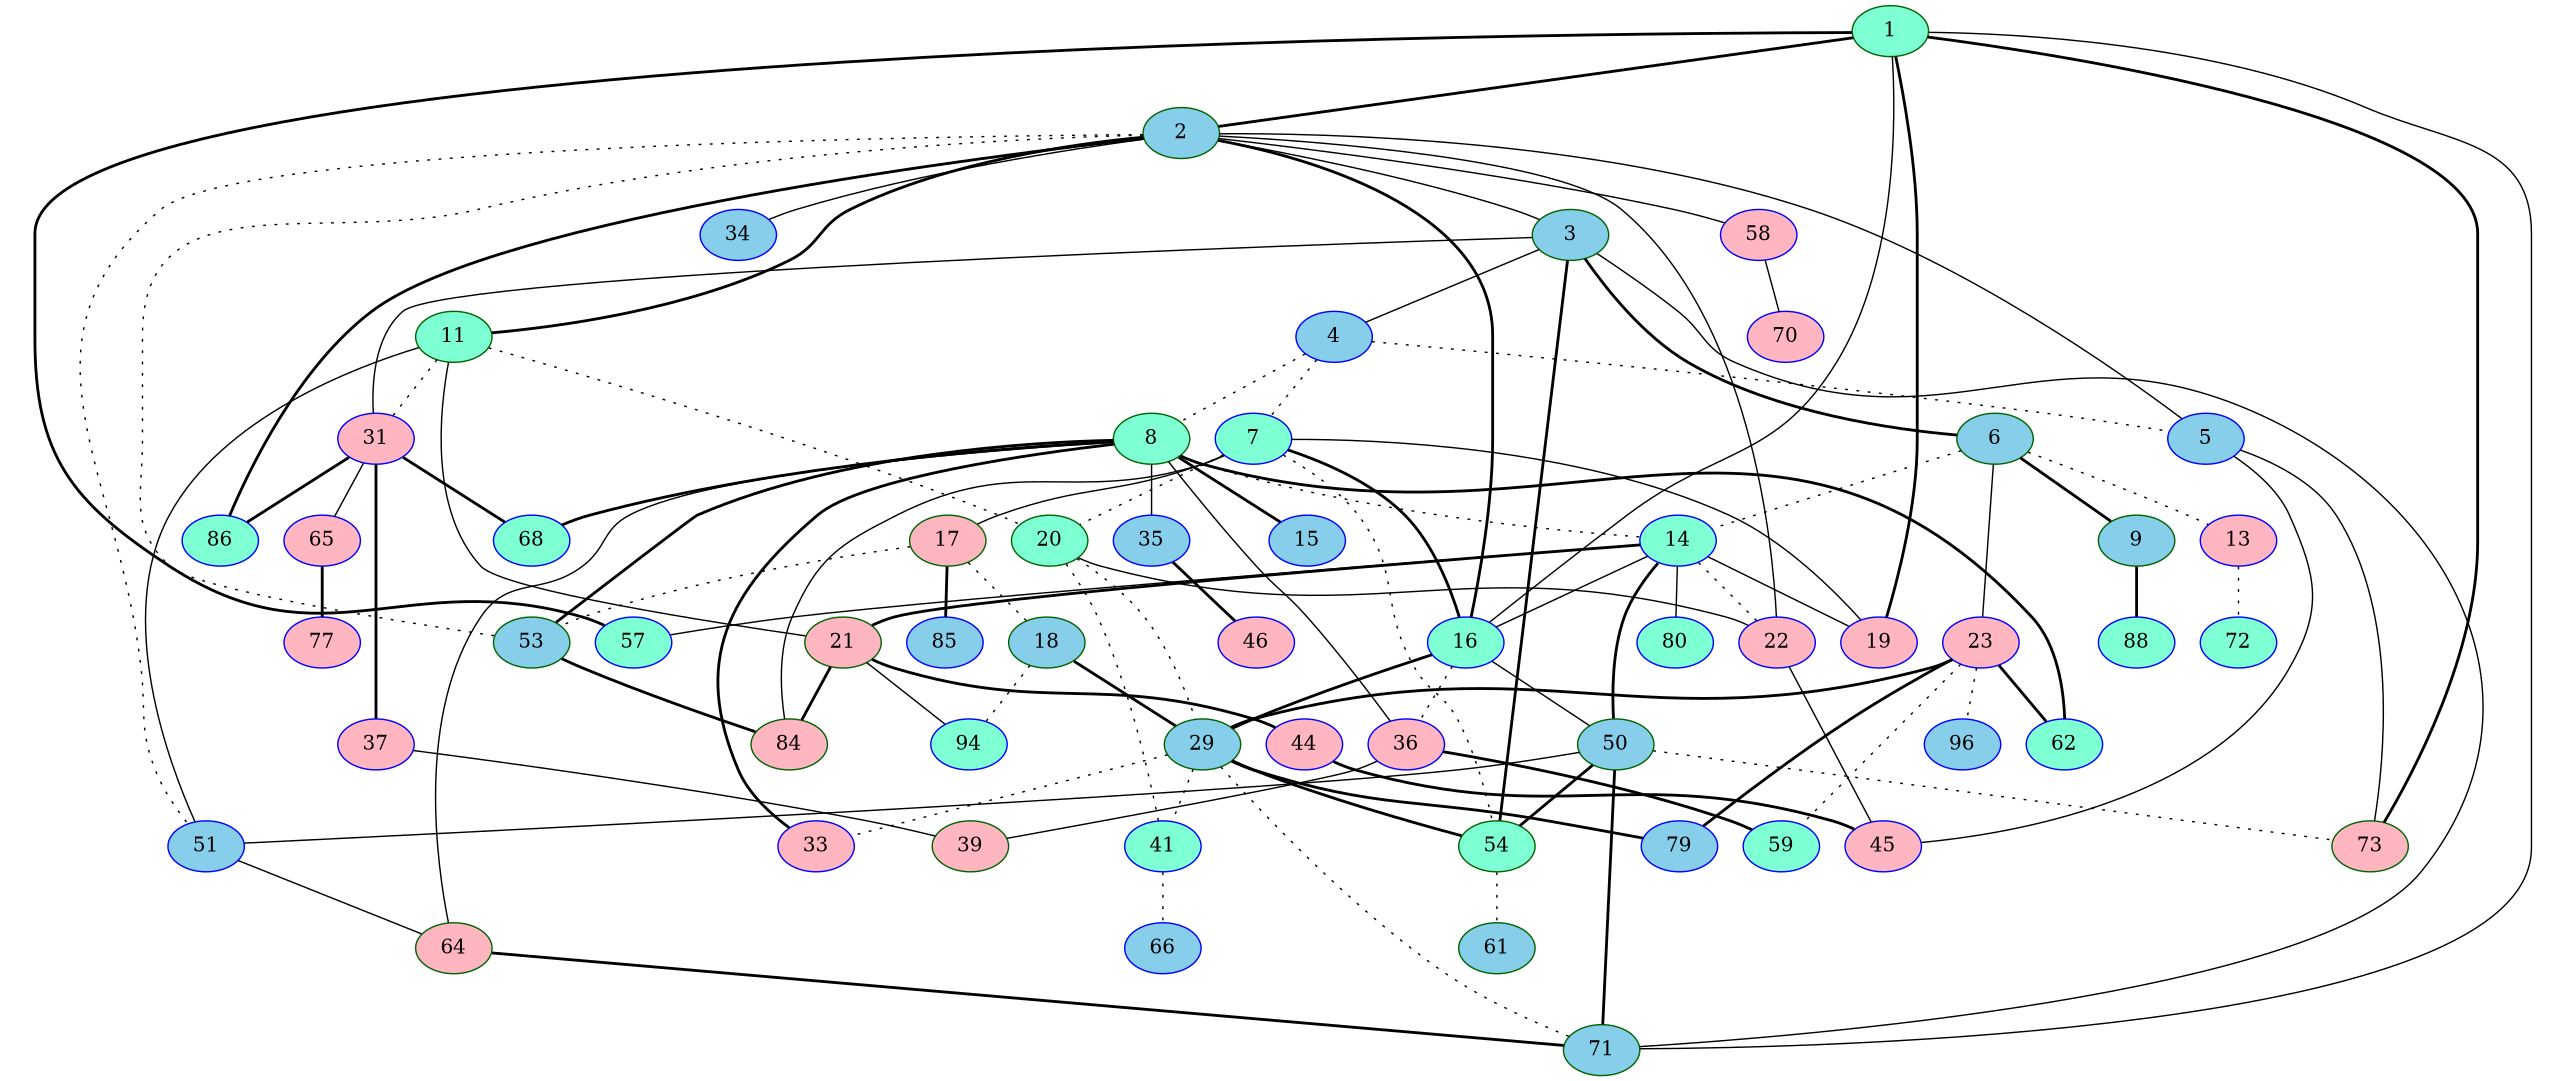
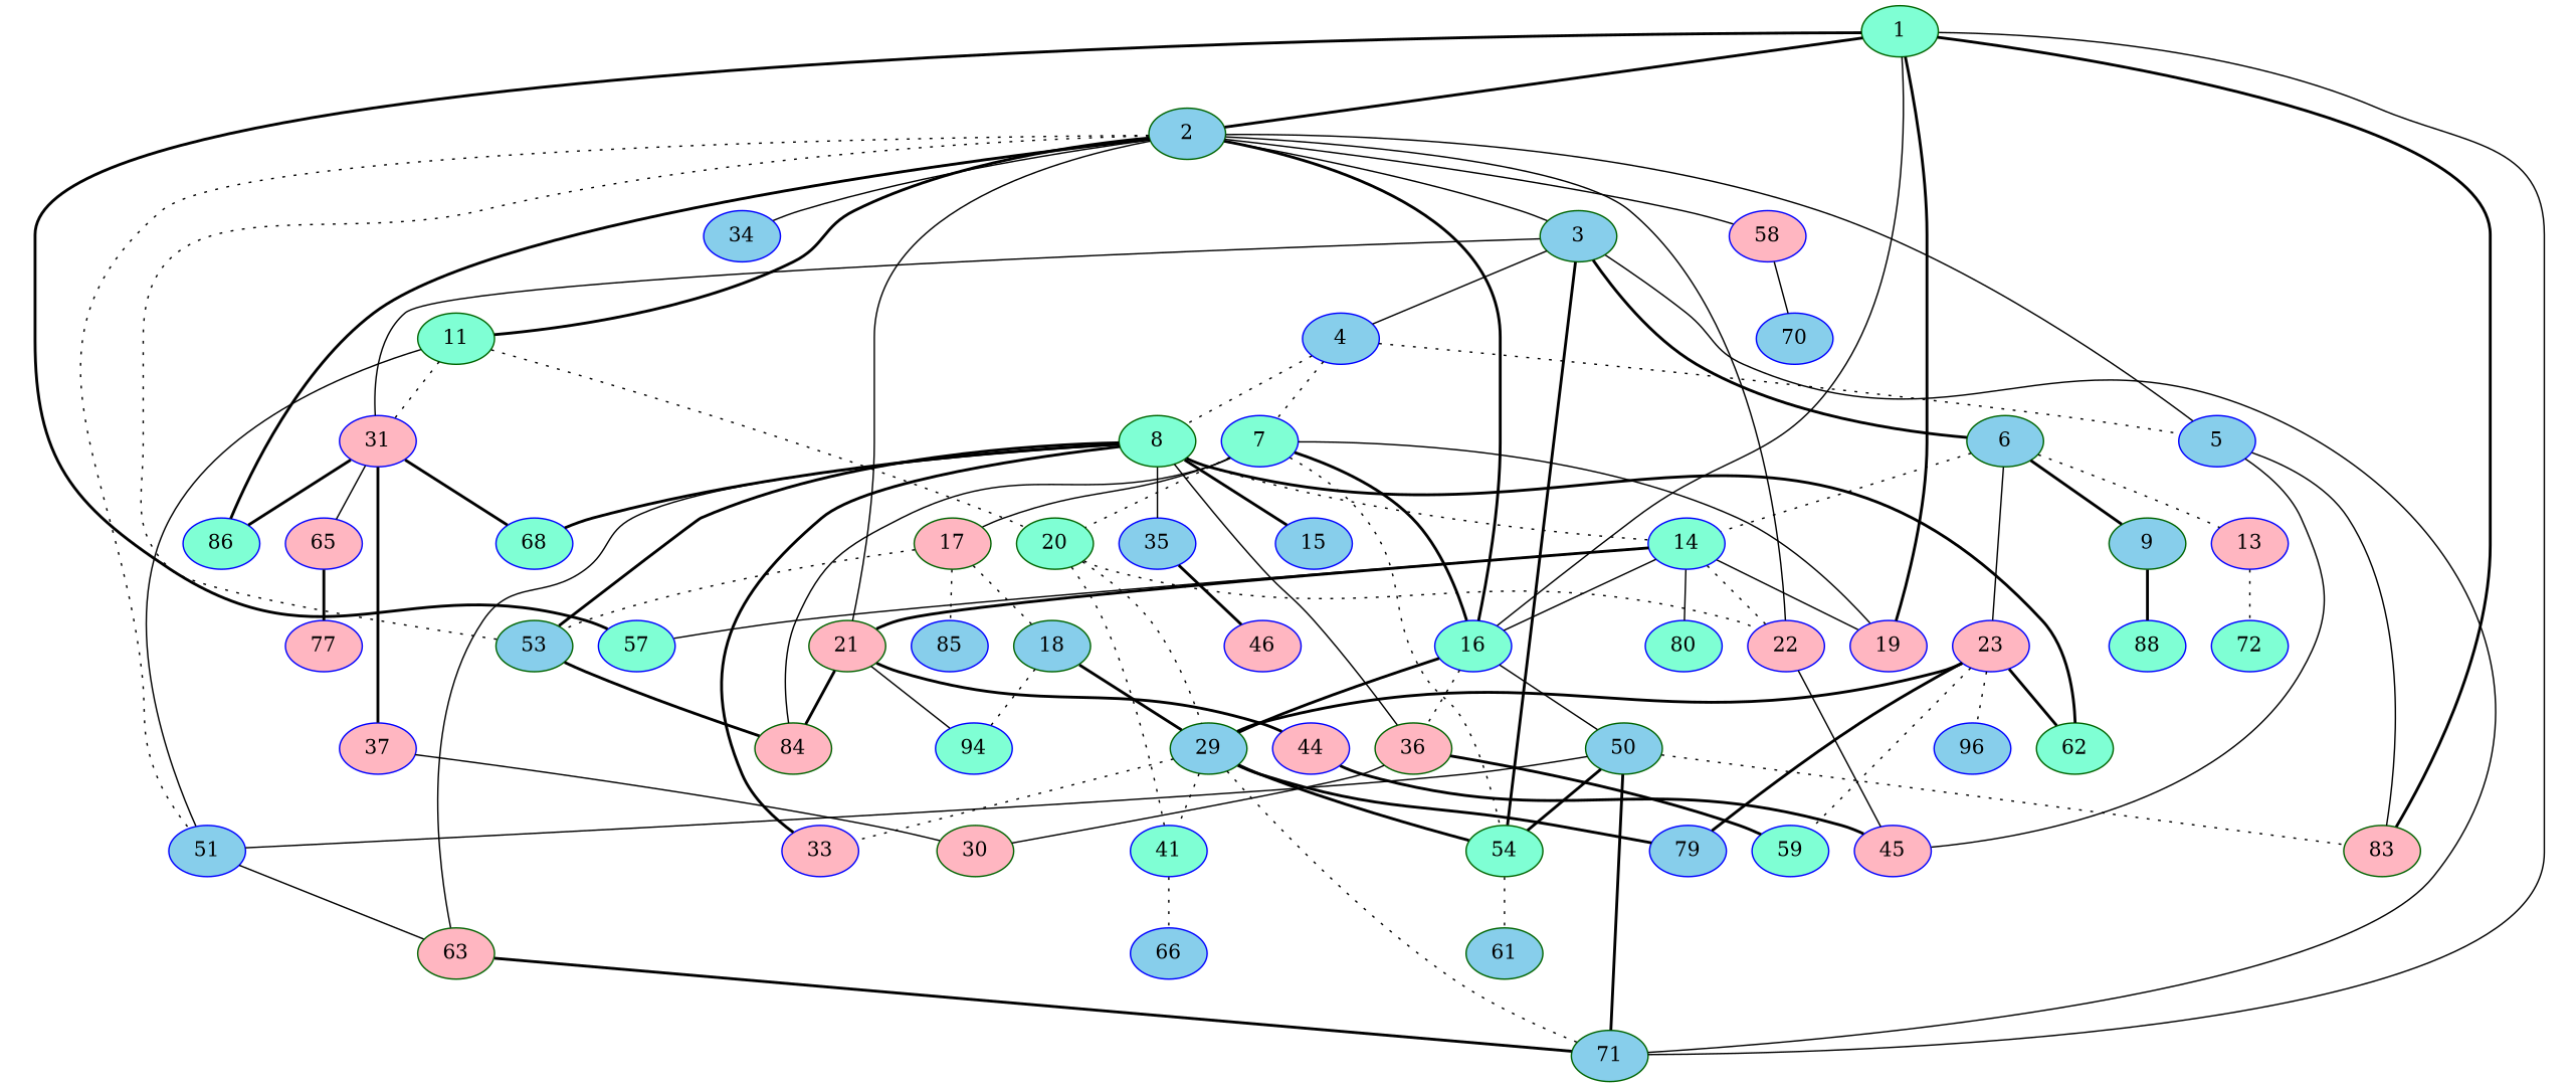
  graph {
    node [color=blue fillcolor=lightpink style=filled]
    edge [style=bold]
    2 [color=darkgreen fillcolor=skyblue super="+47"]
    16 [fillcolor=aquamarine super="+60+40"]
    3 [color=darkgreen fillcolor=skyblue super="+38+91"]
    5 [fillcolor=skyblue super="+49"]
    11 [color=darkgreen fillcolor=aquamarine]
    21 [color=darkgreen super="+76"]
    22 [super="+48"]
    34 [fillcolor=skyblue]
    51 [fillcolor=skyblue super="+74"]
    53 [color=darkgreen fillcolor=skyblue super="+55"]
    58
    86 [fillcolor=aquamarine]
    1 [color=darkgreen fillcolor=aquamarine]
    19 [super="+75"]
    57 [fillcolor=aquamarine]
    71 [color=darkgreen fillcolor=skyblue]
-   73 [color=darkgreen super="+78"]
-   36
+   73 [color=darkgreen super="+78" label=83]
+   36 [color=darkgreen]
    50 [color=darkgreen fillcolor=skyblue]
    29 [color=darkgreen fillcolor=skyblue super="+67+97+92"]
    4 [fillcolor=skyblue super="+27"]
    6 [color=darkgreen fillcolor=skyblue]
    31
    54 [color=darkgreen fillcolor=aquamarine super="+89"]
    45
    20 [color=darkgreen fillcolor=aquamarine]
    84 [color=darkgreen]
    n28 [fillcolor=aquamarine label=94]
    44
-   63 [color=darkgreen super="+64+90" label=64]
-   70
+   63 [color=darkgreen super="+64+90"]
+   70 [fillcolor=skyblue]
    7 [fillcolor=aquamarine super="+12+32"]
    8 [color=darkgreen fillcolor=aquamarine super="+10+30+26+81"]
    9 [color=darkgreen fillcolor=skyblue]
    13
    14 [fillcolor=aquamarine super="+83"]
    23 [super="+56"]
    68 [fillcolor=aquamarine]
    37
    65
    61 [color=darkgreen fillcolor=skyblue]
    17 [color=darkgreen super="+99+25+28+52"]
    15 [fillcolor=skyblue]
    33 [super="+94+82"]
    35 [fillcolor=skyblue super="+43"]
-   62 [fillcolor=aquamarine]
+   62 [color=darkgreen fillcolor=aquamarine]
    88 [fillcolor=aquamarine]
    72 [fillcolor=aquamarine]
    80 [fillcolor=aquamarine]
    59 [fillcolor=aquamarine]
    79 [fillcolor=skyblue]
    96 [fillcolor=skyblue]
    18 [color=darkgreen fillcolor=skyblue]
    85 [fillcolor=skyblue]
    41 [fillcolor=aquamarine]
    46
-   39 [color=darkgreen]
+   39 [color=darkgreen label=30]
    66 [fillcolor=skyblue]
    77
    2 -- 16
    2 -- 3 [style=solid]
    2 -- 5 [style=solid]
    2 -- 11
-   11 -- 21 [style=solid]
+   2 -- 21 [style=solid]
    2 -- 22 [style=solid]
    2 -- 34 [style=solid]
    2 -- 51 [style=dotted]
    2 -- 53 [style=dotted]
    2 -- 58 [style=solid]
    2 -- 86
    16 -- 36 [style=dotted]
    16 -- 50 [style=solid]
    16 -- 29
    3 -- 71 [style=solid]
    3 -- 4 [style=solid]
    3 -- 6
    3 -- 31 [style=solid]
    3 -- 54
    5 -- 73 [style=solid]
    5 -- 45 [style=solid]
    11 -- 51 [style=solid]
    11 -- 31 [style=dotted]
    11 -- 20 [style=dotted]
    21 -- 84
    21 -- n28 [style=solid]
    21 -- 44
    22 -- 45 [style=solid]
    51 -- 63 [style=solid]
    53 -- 84
    58 -- 70 [style=solid]
    1 -- 2
    1 -- 16 [style=solid]
    1 -- 19
    1 -- 57
    1 -- 71 [style=solid]
    1 -- 73
    36 -- 59
    36 -- 39 [style=solid]
    50 -- 51 [style=solid]
    50 -- 71
    50 -- 73 [style=dotted]
    50 -- 54
    29 -- 71 [style=dotted]
    29 -- 54
    29 -- 33 [style=dotted]
    29 -- 79
    29 -- 41 [style=dotted]
    4 -- 5 [style=dotted]
    4 -- 7 [style=dotted]
    4 -- 8 [style=dotted]
    6 -- 9
    6 -- 13 [style=dotted]
    6 -- 14 [style=dotted]
    6 -- 23 [style=solid]
    31 -- 86
    31 -- 68
    31 -- 37
    31 -- 65 [style=solid]
    54 -- 61 [style=dotted]
-   20 -- 22 [style=solid]
+   20 -- 22 [style=dotted]
    20 -- 29 [style=dotted]
    20 -- 41 [style=dotted]
    44 -- 45
    63 -- 71
    7 -- 16
    7 -- 19 [style=solid]
    7 -- 54 [style=dotted]
    7 -- 20 [style=dotted]
    7 -- 84 [style=solid]
    7 -- 17 [style=solid weight=3]
    8 -- 53
    8 -- 36 [style=solid]
    8 -- 63 [style=solid]
    8 -- 14 [style=dotted]
    8 -- 68
    8 -- 15
    8 -- 33
    8 -- 35 [style=solid]
    8 -- 62
    9 -- 88
    13 -- 72 [style=dotted]
    14 -- 16 [style=solid]
    14 -- 21
    14 -- 22 [style=dotted weight=2]
    14 -- 19 [style=solid]
    14 -- 57 [style=solid]
-   14 -- 50
    14 -- 80 [style=solid]
    23 -- 29
    23 -- 62
    23 -- 59 [style=dotted]
    23 -- 79
    23 -- 96 [style=dotted]
    37 -- 39 [style=solid]
    65 -- 77
    17 -- 53 [style=dotted]
    17 -- 18 [style=dotted]
-   17 -- 85
+   17 -- 85 [style=dotted]
    35 -- 46
    18 -- 29
    18 -- n28 [style=dotted]
    41 -- 66 [style=dotted]
  }
